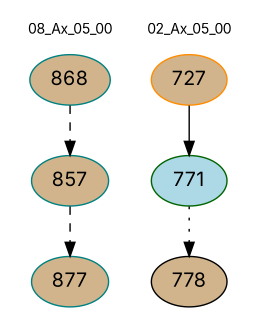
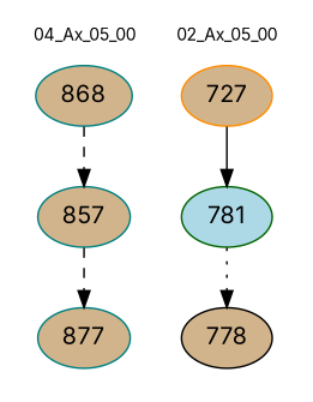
  digraph {
    fontname=Inter
    node [color=teal fillcolor=tan fontname=Inter style=filled]
    edge [color=black fontname=Inter style=dashed]
    n1 [label=868]
    n2 [label=857]
    n3 [label=877]
    n4 [color=darkorange label=727]
-   n5 [color=darkgreen fillcolor=lightblue label=771]
+   n5 [color=darkgreen fillcolor=lightblue label=781]
    n6 [color=black label=778]
    subgraph cluster_1 {
      color=white
      fontsize=10
-     label="08_Ax_05_00"
+     label="04_Ax_05_00"
      n1
      n2
      n3
    }
    subgraph cluster_2 {
      color=white
      fontsize=10
      label="02_Ax_05_00"
      n4
      n5
      n6
    }
    n1 -> n2
    n2 -> n3
    n4 -> n5 [style=solid]
    n5 -> n6 [style=dotted]
  }
